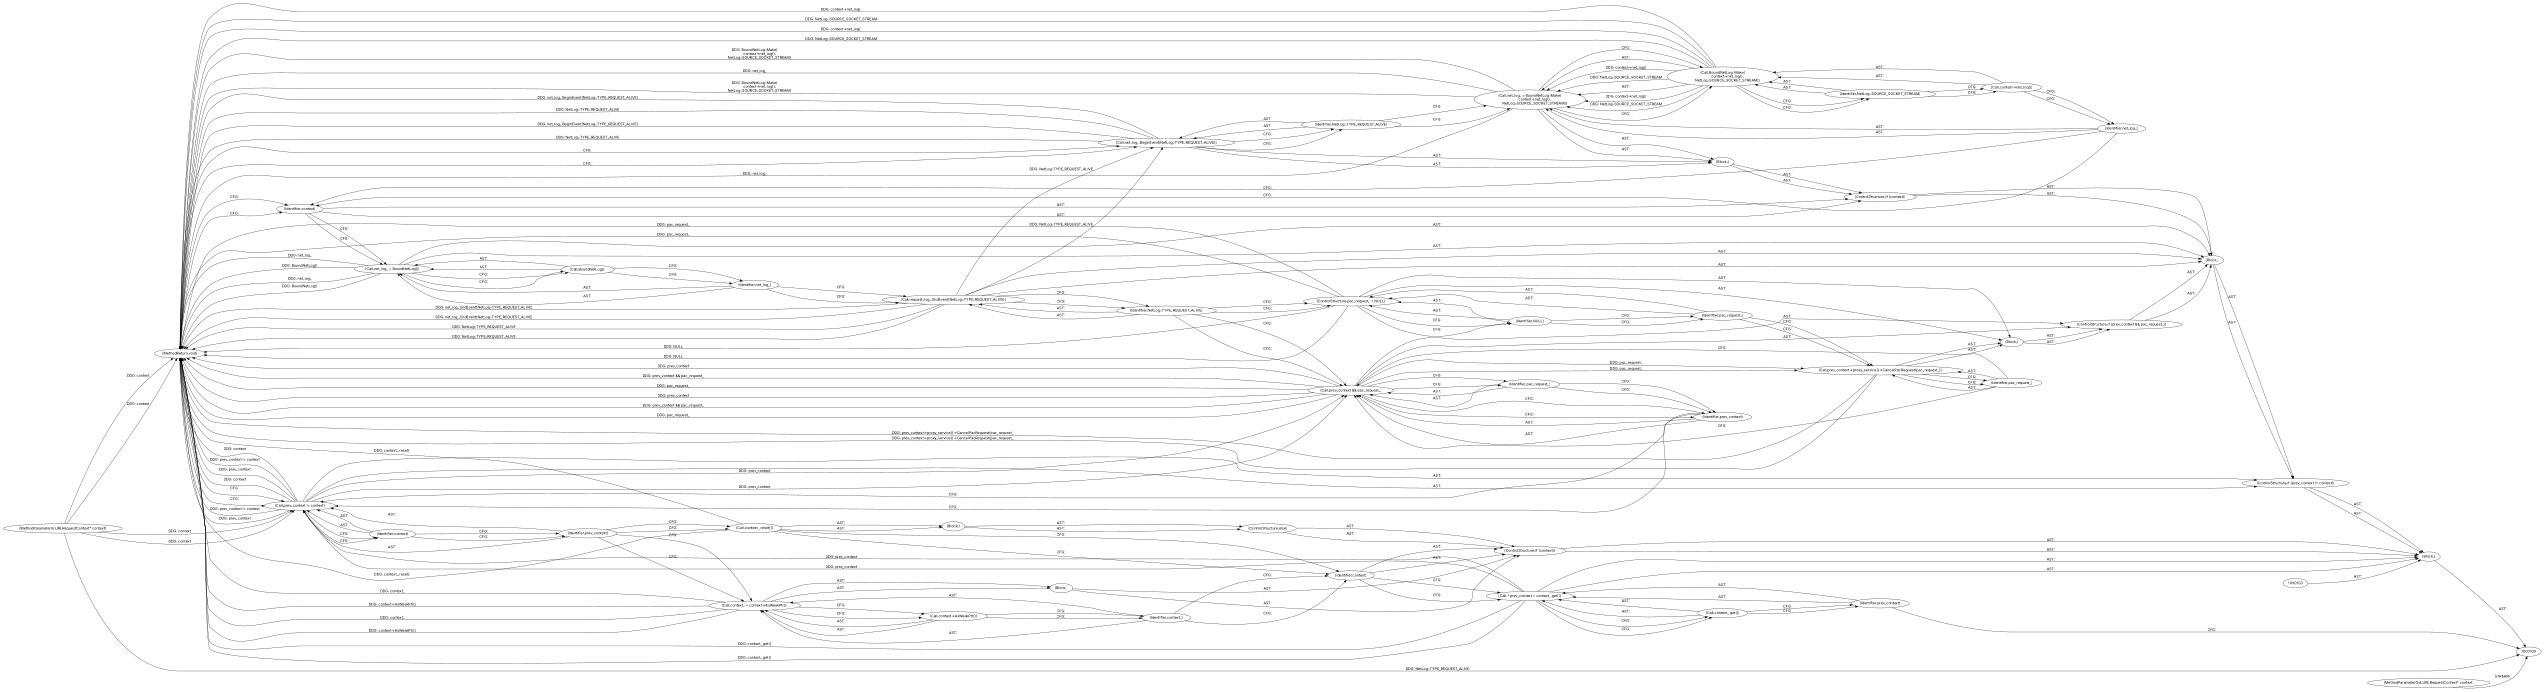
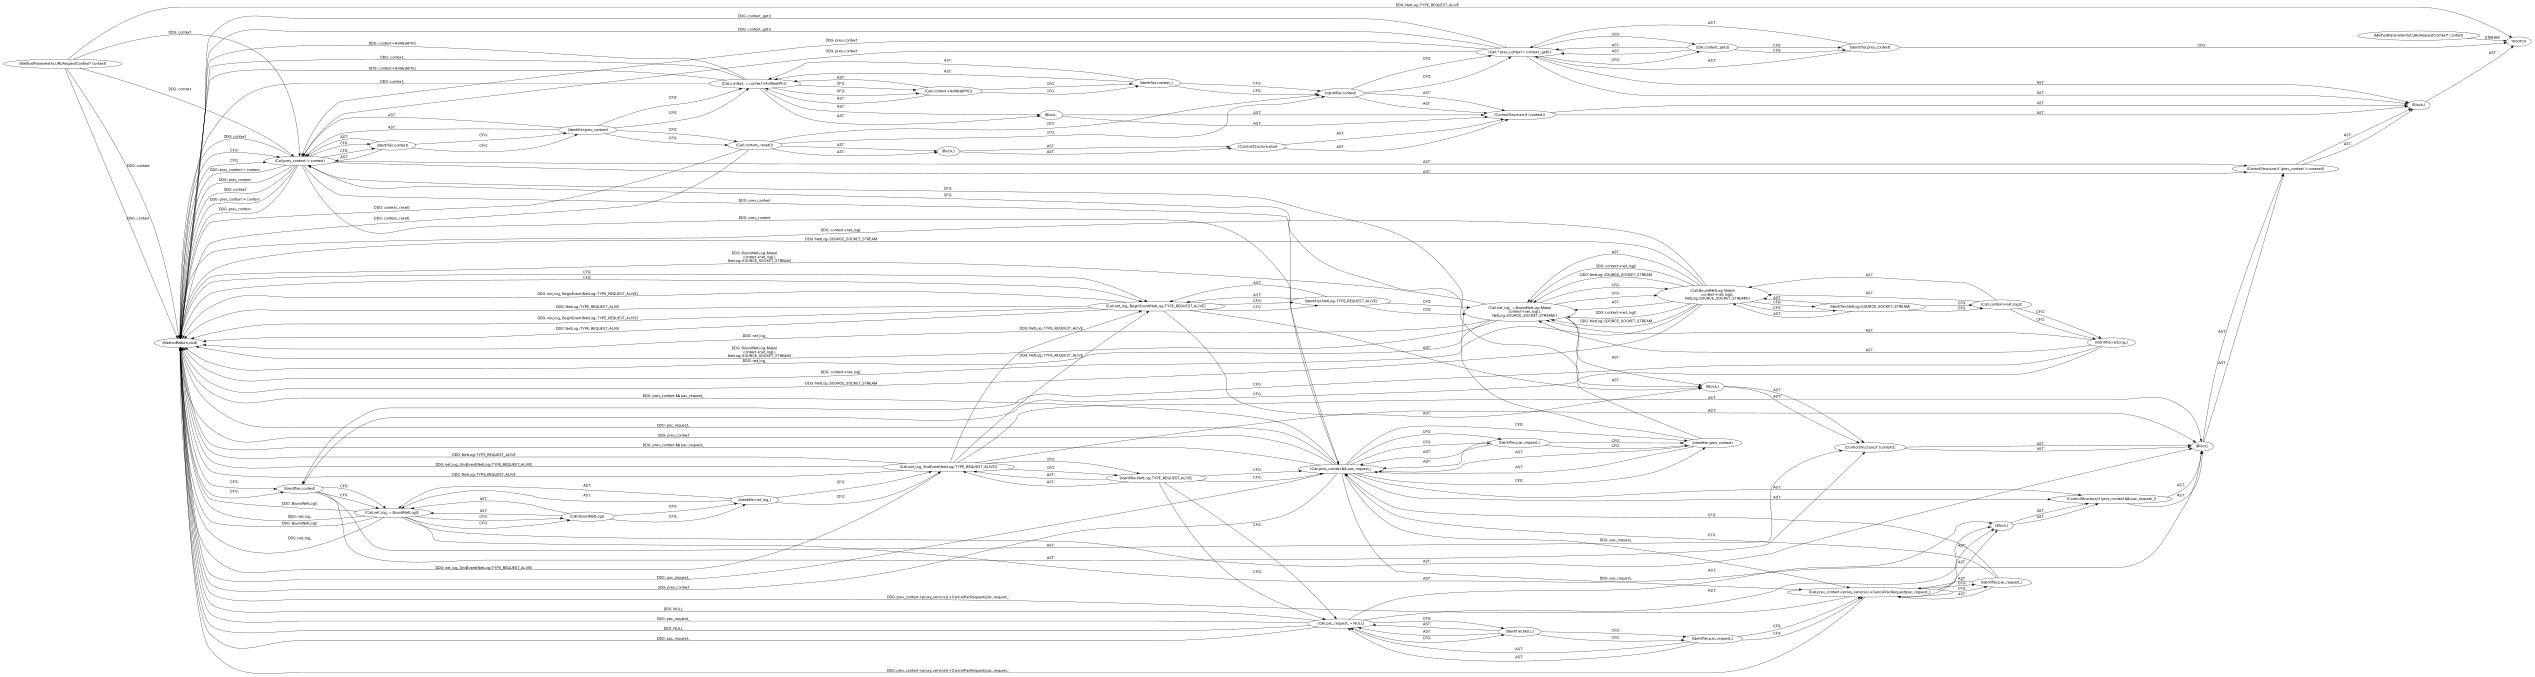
  digraph {
    fontname=Inter
    rankdir=LR
    node [fontname=Inter]
    edge [fontname=Inter]
    n1 [label="(MethodReturn,void)"]
    n2 [label="(Call,prev_context != context)"]
    n3 [label="(Identifier,context)"]
    n4 [label="(Call,net_log_.BeginEvent(NetLog::TYPE_REQUEST_ALIVE))"]
    n5 [label="(Identifier,context)"]
    n6 [label="(ControlStructure,if (prev_context != context))"]
    n7 [label="(Call,prev_context && pac_request_)"]
    n8 [label="(Call,net_log_ = BoundNetLog())"]
    n9 [label="(ControlStructure,if (context))"]
    n10 [label="(Block,)"]
    n11 [label="(Identifier,NetLog::TYPE_REQUEST_ALIVE)"]
    n12 [label="(MethodParameterIn,URLRequestContext* context)"]
    1000100
    n14 [label="(MethodParameterOut,URLRequestContext* context)"]
    n15 [label="(Block,)"]
    n16 [label="(Identifier,prev_context)"]
    n17 [label="(Call,context_ = context->AsWeakPtr())"]
    n18 [label="(Call,context_.reset())"]
    n19 [label="(Block,)"]
    n20 [label="(Identifier,pac_request_)"]
    n21 [label="(Identifier,prev_context)"]
    n22 [label="(ControlStructure,if (prev_context && pac_request_))"]
    n23 [label="(Call,prev_context->proxy_service()->CancelPacRequest(pac_request_))"]
    n24 [label="(Block,)"]
    n25 [label="(Call,context->AsWeakPtr())"]
    n26 [label="(Identifier,context)"]
    n27 [label="(Block,)"]
    n28 [label="(Block,)"]
    n29 [label="(Identifier,pac_request_)"]
    n30 [label="(Identifier,NULL)"]
-   n31 [label="(ControlStructure,pac_request_ = NULL)"]
+   n31 [label="(Call,pac_request_ = NULL)"]
    n32 [label="(Identifier,pac_request_)"]
    n33 [label="(Identifier,NetLog::TYPE_REQUEST_ALIVE)"]
-   n34 [label="(Call,request_log_.EndEvent(NetLog::TYPE_REQUEST_ALIVE))"]
+   n34 [label="(Call,net_log_.EndEvent(NetLog::TYPE_REQUEST_ALIVE))"]
    n35 [label="(Call,BoundNetLog())"]
    n36 [label="(Identifier,net_log_)"]
    n37 [label="(Call,* prev_context = context_.get())"]
    n38 [label="(Call,context_.get())"]
    n39 [label="(Identifier,prev_context)"]
    n40 [label="(Call,BoundNetLog::Make(\n          context->net_log(),\n          NetLog::SOURCE_SOCKET_STREAM))"]
    n41 [label="(Call,net_log_ = BoundNetLog::Make(\n          context->net_log(),\n          NetLog::SOURCE_SOCKET_STREAM))"]
    n42 [label="(Identifier,NetLog::SOURCE_SOCKET_STREAM)"]
    n43 [label="(Call,context->net_log())"]
    n44 [label="(Identifier,net_log_)"]
    n45 [label="(ControlStructure,if (context))"]
    n46 [label="(Identifier,context_)"]
    n47 [label="(ControlStructure,else)"]
-   1000103
    n1 -> n2 [label="CFG: "]
    n1 -> n2 [label="CFG: "]
    n1 -> n3 [label="CFG: "]
    n1 -> n3 [label="CFG: "]
    n1 -> n4 [label="CFG: "]
    n1 -> n4 [label="CFG: "]
    n2 -> n1 [label="DDG: prev_context != context"]
    n2 -> n1 [label="DDG: prev_context"]
    n2 -> n1 [label="DDG: context"]
    n2 -> n1 [label="DDG: prev_context != context"]
    n2 -> n1 [label="DDG: prev_context"]
    n2 -> n1 [label="DDG: context"]
    n2 -> n5 [label="CFG: "]
    n2 -> n5 [label="CFG: "]
    n2 -> n6 [label="AST: "]
    n2 -> n6 [label="AST: "]
    n2 -> n7 [label="DDG: prev_context"]
    n2 -> n7 [label="DDG: prev_context"]
    n3 -> n8 [label="CFG: "]
    n3 -> n8 [label="CFG: "]
    n3 -> n9 [label="AST: "]
    n3 -> n9 [label="AST: "]
    n4 -> n1 [label="DDG: net_log_.BeginEvent(NetLog::TYPE_REQUEST_ALIVE)"]
    n4 -> n1 [label="DDG: NetLog::TYPE_REQUEST_ALIVE"]
    n4 -> n1 [label="DDG: net_log_.BeginEvent(NetLog::TYPE_REQUEST_ALIVE)"]
    n4 -> n1 [label="DDG: NetLog::TYPE_REQUEST_ALIVE"]
    n4 -> n10 [label="AST: "]
    n4 -> n10 [label="AST: "]
    n4 -> n11 [label="CFG: "]
    n4 -> n11 [label="CFG: "]
    n5 -> n2 [label="AST: "]
    n5 -> n2 [label="AST: "]
    n5 -> n16 [label="CFG: "]
    n5 -> n16 [label="CFG: "]
    n6 -> n15 [label="AST: "]
    n6 -> n15 [label="AST: "]
    n7 -> n1 [label="DDG: prev_context"]
    n7 -> n1 [label="DDG: prev_context && pac_request_"]
    n7 -> n1 [label="DDG: pac_request_"]
    n7 -> n1 [label="DDG: prev_context"]
    n7 -> n1 [label="DDG: prev_context && pac_request_"]
    n7 -> n1 [label="DDG: pac_request_"]
    n7 -> n20 [label="CFG: "]
    n7 -> n20 [label="CFG: "]
    n7 -> n21 [label="CFG: "]
    n7 -> n21 [label="CFG: "]
    n7 -> n22 [label="AST: "]
    n7 -> n22 [label="AST: "]
    n7 -> n23 [label="DDG: pac_request_"]
    n7 -> n23 [label="DDG: pac_request_"]
    n8 -> n1 [label="DDG: net_log_"]
    n8 -> n1 [label="DDG: BoundNetLog()"]
    n8 -> n1 [label="DDG: net_log_"]
    n8 -> n1 [label="DDG: BoundNetLog()"]
    n8 -> n19 [label="AST: "]
    n8 -> n19 [label="AST: "]
    n8 -> n35 [label="CFG: "]
    n8 -> n35 [label="CFG: "]
    n9 -> n19 [label="AST: "]
    n9 -> n19 [label="AST: "]
    n10 -> n9 [label="AST: "]
    n10 -> n9 [label="AST: "]
    n11 -> n4 [label="AST: "]
    n11 -> n4 [label="AST: "]
    n11 -> n41 [label="CFG: "]
    n11 -> n41 [label="CFG: "]
    n12 -> n1 [label="DDG: context"]
    n12 -> n1 [label="DDG: context"]
    n12 -> n2 [label="DDG: context"]
    n12 -> n2 [label="DDG: context"]
    n12 -> 1000100 [label="DDG: NetLog::TYPE_REQUEST_ALIVE"]
    n14 -> 1000100 [label="STREAM: "]
    n15 -> 1000100 [label="AST: "]
    n16 -> n2 [label="AST: "]
    n16 -> n2 [label="AST: "]
    n16 -> n17 [label="CFG: "]
    n16 -> n17 [label="CFG: "]
    n16 -> n18 [label="CFG: "]
    n16 -> n18 [label="CFG: "]
    n17 -> n1 [label="DDG: context_"]
    n17 -> n1 [label="DDG: context->AsWeakPtr()"]
    n17 -> n1 [label="DDG: context_"]
    n17 -> n1 [label="DDG: context->AsWeakPtr()"]
    n17 -> n24 [label="AST: "]
    n17 -> n24 [label="AST: "]
    n17 -> n25 [label="CFG: "]
    n17 -> n25 [label="CFG: "]
    n18 -> n1 [label="DDG: context_.reset()"]
    n18 -> n1 [label="DDG: context_.reset()"]
    n18 -> n26 [label="CFG: "]
    n18 -> n26 [label="CFG: "]
    n18 -> n27 [label="AST: "]
    n18 -> n27 [label="AST: "]
    n19 -> n6 [label="AST: "]
    n19 -> n6 [label="AST: "]
    n20 -> n7 [label="AST: "]
    n20 -> n7 [label="AST: "]
    n20 -> n21 [label="CFG: "]
    n20 -> n21 [label="CFG: "]
    n21 -> n2 [label="CFG: "]
    n21 -> n2 [label="CFG: "]
    n21 -> n7 [label="AST: "]
    n21 -> n7 [label="AST: "]
    n22 -> n19 [label="AST: "]
    n22 -> n19 [label="AST: "]
    n23 -> n1 [label="DDG: prev_context->proxy_service()->CancelPacRequest(pac_request_)"]
    n23 -> n1 [label="DDG: prev_context->proxy_service()->CancelPacRequest(pac_request_)"]
    n23 -> n28 [label="AST: "]
    n23 -> n28 [label="AST: "]
    n23 -> n29 [label="CFG: "]
    n23 -> n29 [label="CFG: "]
    n24 -> n45 [label="AST: "]
    n24 -> n45 [label="AST: "]
    n25 -> n17 [label="AST: "]
    n25 -> n17 [label="AST: "]
    n25 -> n46 [label="CFG: "]
    n25 -> n46 [label="CFG: "]
    n26 -> n37 [label="CFG: "]
    n26 -> n37 [label="CFG: "]
    n26 -> n45 [label="AST: "]
    n26 -> n45 [label="AST: "]
    n27 -> n47 [label="AST: "]
    n27 -> n47 [label="AST: "]
    n28 -> n22 [label="AST: "]
    n28 -> n22 [label="AST: "]
    n29 -> n7 [label="CFG: "]
    n29 -> n7 [label="CFG: "]
    n29 -> n23 [label="AST: "]
    n29 -> n23 [label="AST: "]
    n30 -> n31 [label="AST: "]
    n30 -> n31 [label="AST: "]
    n30 -> n32 [label="CFG: "]
    n30 -> n32 [label="CFG: "]
    n31 -> n1 [label="DDG: NULL"]
    n31 -> n1 [label="DDG: pac_request_"]
    n31 -> n1 [label="DDG: NULL"]
    n31 -> n1 [label="DDG: pac_request_"]
    n31 -> n28 [label="AST: "]
    n31 -> n28 [label="AST: "]
    n31 -> n30 [label="CFG: "]
    n31 -> n30 [label="CFG: "]
    n32 -> n23 [label="CFG: "]
    n32 -> n23 [label="CFG: "]
    n32 -> n31 [label="AST: "]
    n32 -> n31 [label="AST: "]
    n33 -> n7 [label="CFG: "]
    n33 -> n7 [label="CFG: "]
    n33 -> n31 [label="CFG: "]
    n33 -> n31 [label="CFG: "]
    n33 -> n34 [label="AST: "]
    n33 -> n34 [label="AST: "]
    n34 -> n1 [label="DDG: NetLog::TYPE_REQUEST_ALIVE"]
    n34 -> n1 [label="DDG: net_log_.EndEvent(NetLog::TYPE_REQUEST_ALIVE)"]
    n34 -> n1 [label="DDG: NetLog::TYPE_REQUEST_ALIVE"]
    n34 -> n1 [label="DDG: net_log_.EndEvent(NetLog::TYPE_REQUEST_ALIVE)"]
    n34 -> n4 [label="DDG: NetLog::TYPE_REQUEST_ALIVE"]
    n34 -> n4 [label="DDG: NetLog::TYPE_REQUEST_ALIVE"]
    n34 -> n19 [label="AST: "]
    n34 -> n19 [label="AST: "]
    n34 -> n33 [label="CFG: "]
    n34 -> n33 [label="CFG: "]
    n35 -> n8 [label="AST: "]
    n35 -> n8 [label="AST: "]
    n35 -> n36 [label="CFG: "]
    n35 -> n36 [label="CFG: "]
    n36 -> n8 [label="AST: "]
    n36 -> n8 [label="AST: "]
    n36 -> n34 [label="CFG: "]
    n36 -> n34 [label="CFG: "]
    n37 -> n1 [label="DDG: context_.get()"]
    n37 -> n1 [label="DDG: context_.get()"]
    n37 -> n2 [label="DDG: prev_context"]
    n37 -> n2 [label="DDG: prev_context"]
    n37 -> n15 [label="AST: "]
    n37 -> n15 [label="AST: "]
    n37 -> n38 [label="CFG: "]
    n37 -> n38 [label="CFG: "]
    n38 -> n37 [label="AST: "]
    n38 -> n37 [label="AST: "]
    n38 -> n39 [label="CFG: "]
    n38 -> n39 [label="CFG: "]
    n39 -> 1000100 [label="CFG: "]
    n39 -> n37 [label="AST: "]
    n39 -> n37 [label="AST: "]
    n40 -> n1 [label="DDG: context->net_log()"]
    n40 -> n1 [label="DDG: NetLog::SOURCE_SOCKET_STREAM"]
    n40 -> n1 [label="DDG: context->net_log()"]
    n40 -> n1 [label="DDG: NetLog::SOURCE_SOCKET_STREAM"]
    n40 -> n41 [label="AST: "]
    n40 -> n41 [label="DDG: context->net_log()"]
    n40 -> n41 [label="DDG: NetLog::SOURCE_SOCKET_STREAM"]
    n40 -> n41 [label="AST: "]
    n40 -> n41 [label="DDG: context->net_log()"]
    n40 -> n41 [label="DDG: NetLog::SOURCE_SOCKET_STREAM"]
    n40 -> n42 [label="CFG: "]
    n40 -> n42 [label="CFG: "]
    n41 -> n1 [label="DDG: net_log_"]
    n41 -> n1 [label="DDG: BoundNetLog::Make(\n          context->net_log(),\n          NetLog::SOURCE_SOCKET_STREAM)"]
    n41 -> n1 [label="DDG: net_log_"]
    n41 -> n1 [label="DDG: BoundNetLog::Make(\n          context->net_log(),\n          NetLog::SOURCE_SOCKET_STREAM)"]
    n41 -> n10 [label="AST: "]
    n41 -> n10 [label="AST: "]
    n41 -> n40 [label="CFG: "]
    n41 -> n40 [label="CFG: "]
    n42 -> n40 [label="AST: "]
    n42 -> n40 [label="AST: "]
    n42 -> n43 [label="CFG: "]
    n42 -> n43 [label="CFG: "]
    n43 -> n40 [label="AST: "]
    n43 -> n40 [label="AST: "]
    n43 -> n44 [label="CFG: "]
    n43 -> n44 [label="CFG: "]
    n44 -> n3 [label="CFG: "]
    n44 -> n3 [label="CFG: "]
    n44 -> n41 [label="AST: "]
    n44 -> n41 [label="AST: "]
    n45 -> n15 [label="AST: "]
    n45 -> n15 [label="AST: "]
    n46 -> n17 [label="AST: "]
    n46 -> n17 [label="AST: "]
    n46 -> n26 [label="CFG: "]
    n46 -> n26 [label="CFG: "]
    n47 -> n45 [label="AST: "]
    n47 -> n45 [label="AST: "]
-   1000103 -> n15 [label="AST: "]
  }
